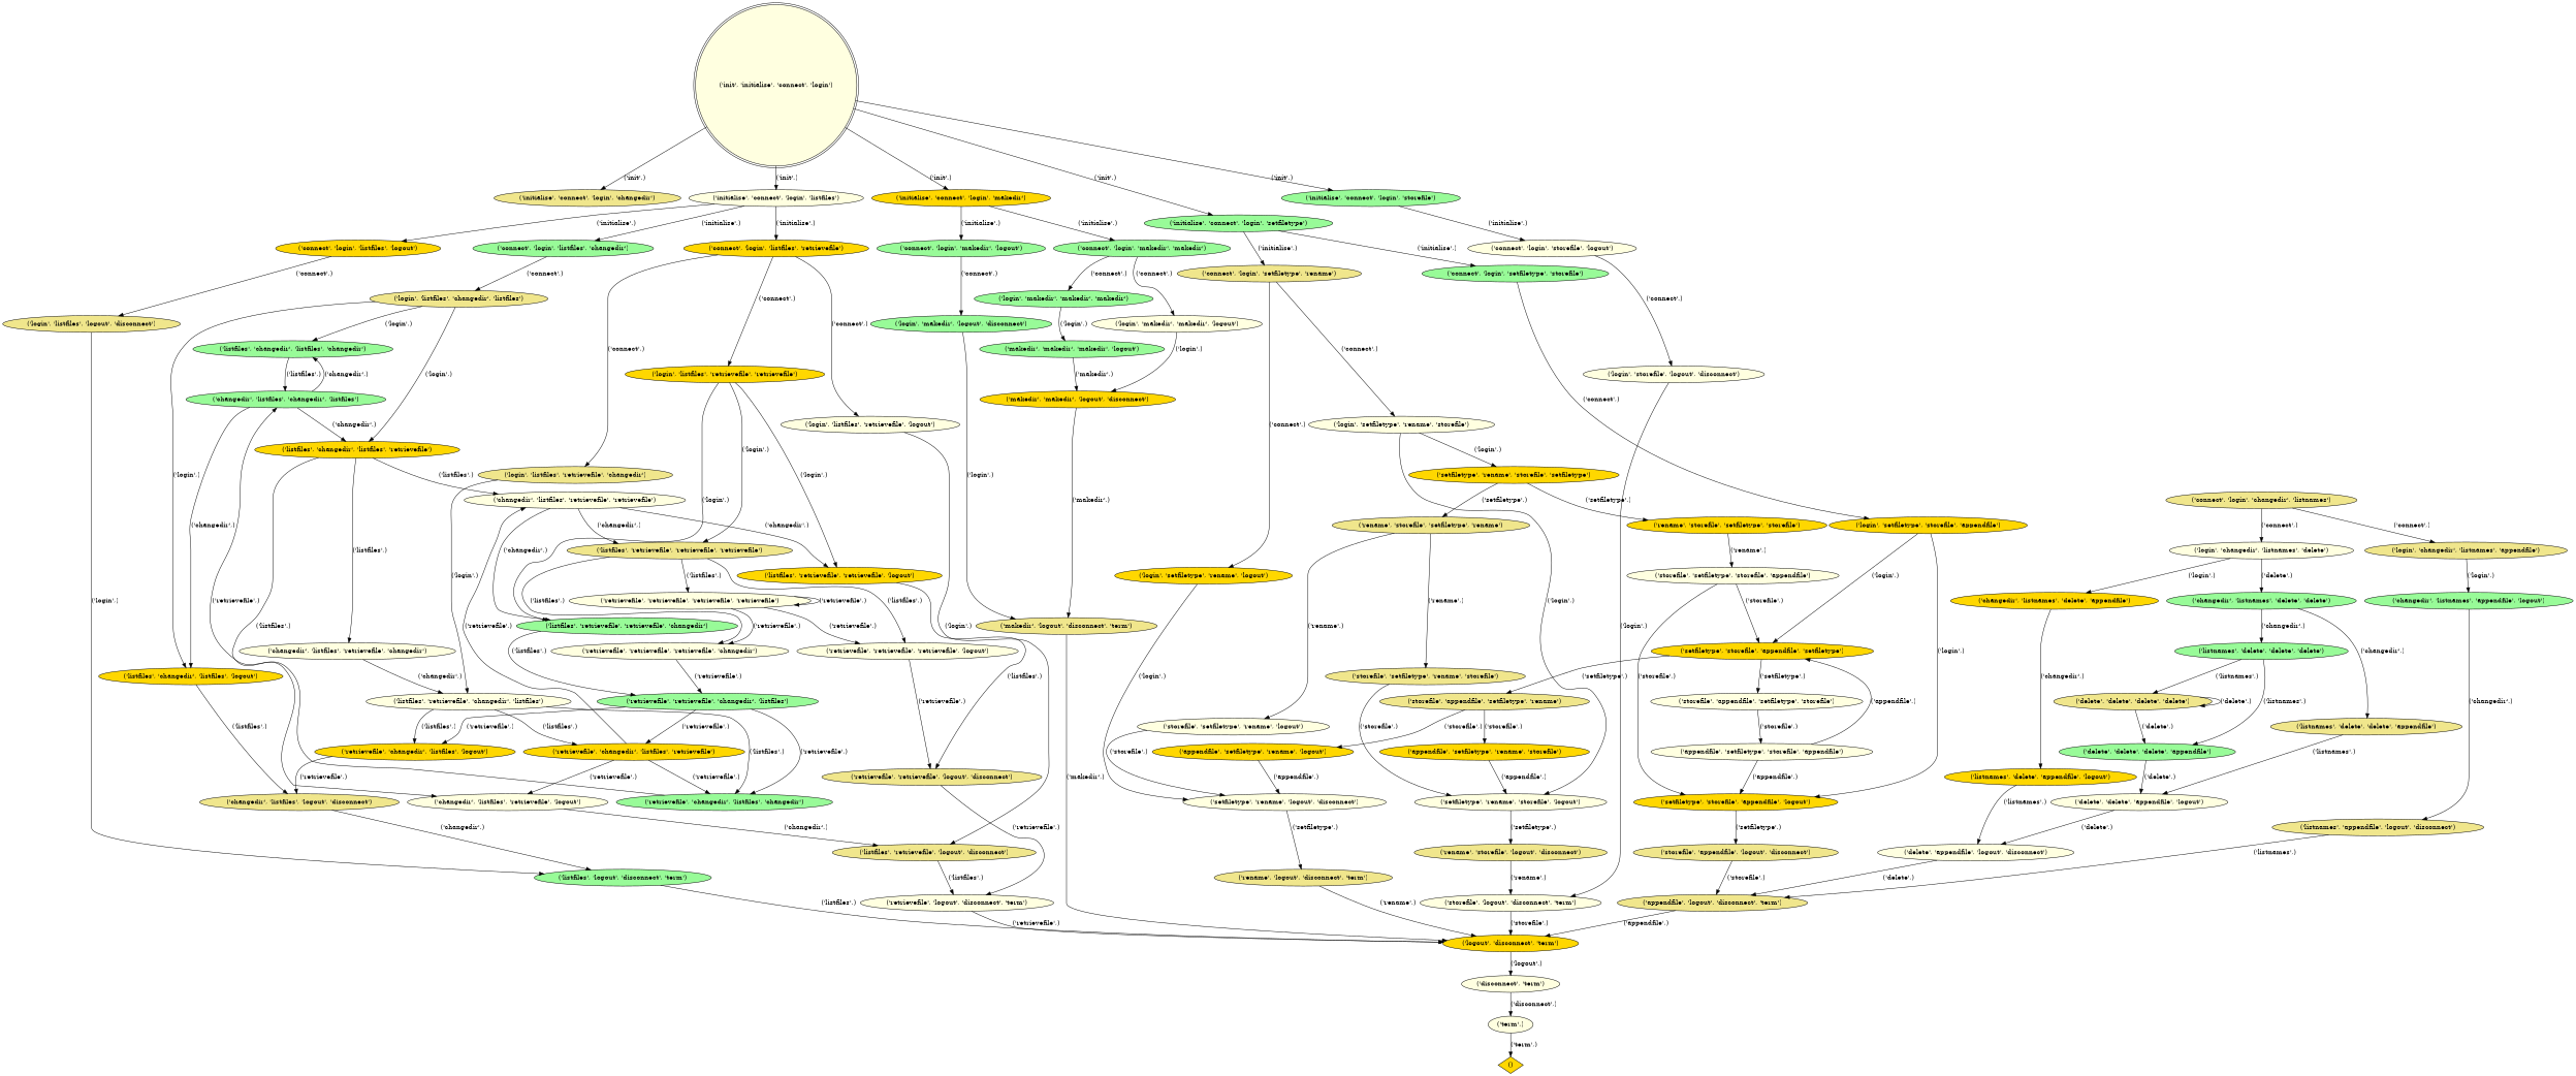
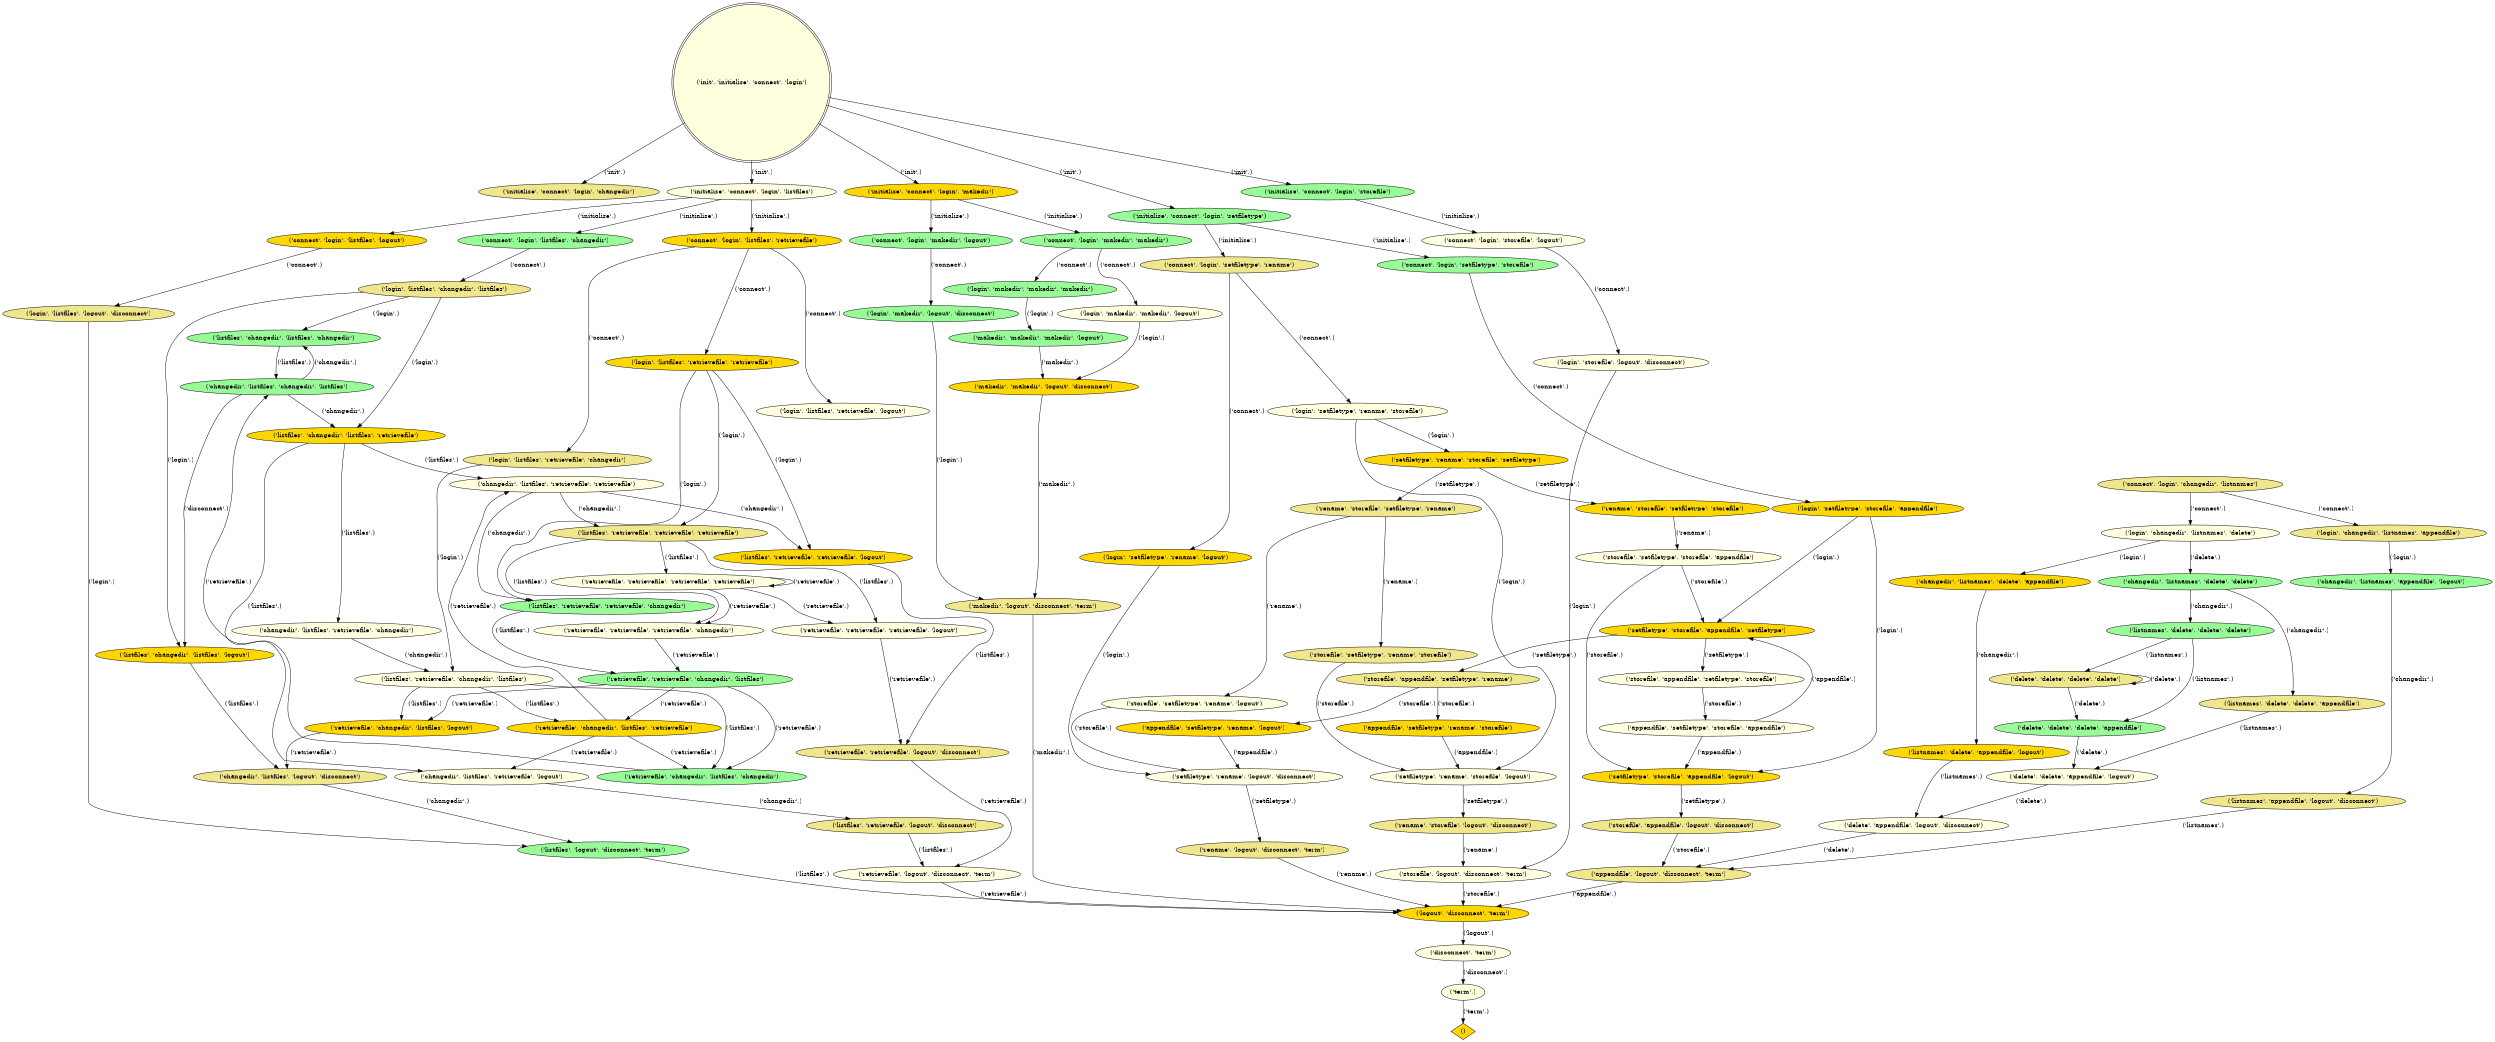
  digraph {
    node [fillcolor=lightyellow style=filled]
    edge [weight=5]
    n1 [label="('init', 'initialise', 'connect', 'login')" shape=doublecircle]
    n2 [fillcolor=khaki label="('initialise', 'connect', 'login', 'changedir')"]
    n3 [label="('initialise', 'connect', 'login', 'listfiles')"]
    n4 [fillcolor=palegreen label="('initialise', 'connect', 'login', 'setfiletype')"]
    n5 [fillcolor=palegreen label="('initialise', 'connect', 'login', 'storefile')"]
    n6 [fillcolor=gold label="('initialise', 'connect', 'login', 'makedir')"]
    n7 [fillcolor=gold label="('connect', 'login', 'listfiles', 'logout')"]
    n8 [fillcolor=palegreen label="('connect', 'login', 'listfiles', 'changedir')"]
    n9 [fillcolor=gold label="('connect', 'login', 'listfiles', 'retrievefile')"]
    n10 [fillcolor=khaki label="('connect', 'login', 'setfiletype', 'rename')"]
    n11 [fillcolor=palegreen label="('connect', 'login', 'setfiletype', 'storefile')"]
    n12 [label="('connect', 'login', 'storefile', 'logout')"]
    n13 [fillcolor=palegreen label="('connect', 'login', 'makedir', 'logout')"]
    n14 [fillcolor=palegreen label="('connect', 'login', 'makedir', 'makedir')"]
    n15 [fillcolor=khaki label="('connect', 'login', 'changedir', 'listnames')"]
    n16 [label="('login', 'changedir', 'listnames', 'delete')"]
    n17 [fillcolor=khaki label="('login', 'changedir', 'listnames', 'appendfile')"]
    n18 [fillcolor=palegreen label="('changedir', 'listnames', 'delete', 'delete')"]
    n19 [fillcolor=gold label="('changedir', 'listnames', 'delete', 'appendfile')"]
    n20 [fillcolor=palegreen label="('changedir', 'listnames', 'appendfile', 'logout')"]
    n21 [fillcolor=khaki label="('listnames', 'delete', 'delete', 'appendfile')"]
    n22 [fillcolor=palegreen label="('listnames', 'delete', 'delete', 'delete')"]
    n23 [fillcolor=gold label="('listnames', 'delete', 'appendfile', 'logout')"]
    n24 [label="('delete', 'delete', 'appendfile', 'logout')"]
    n25 [fillcolor=palegreen label="('delete', 'delete', 'delete', 'appendfile')"]
    n26 [fillcolor=khaki label="('delete', 'delete', 'delete', 'delete')"]
    n27 [label="('delete', 'appendfile', 'logout', 'disconnect')"]
    n28 [fillcolor=khaki label="('appendfile', 'logout', 'disconnect', 'term')"]
    n29 [fillcolor=gold label="('logout', 'disconnect', 'term')"]
    n30 [label="('disconnect', 'term')"]
    n31 [label="('term',)"]
    n32 [fillcolor=gold label="()" shape=diamond]
    n33 [fillcolor=khaki label="('login', 'listfiles', 'logout', 'disconnect')"]
    n34 [fillcolor=khaki label="('login', 'listfiles', 'changedir', 'listfiles')"]
    n35 [fillcolor=khaki label="('login', 'listfiles', 'retrievefile', 'changedir')"]
    n36 [label="('login', 'listfiles', 'retrievefile', 'logout')"]
    n37 [fillcolor=gold label="('login', 'listfiles', 'retrievefile', 'retrievefile')"]
    n38 [fillcolor=palegreen label="('listfiles', 'logout', 'disconnect', 'term')"]
    n39 [fillcolor=gold label="('login', 'setfiletype', 'rename', 'logout')"]
    n40 [label="('login', 'setfiletype', 'rename', 'storefile')"]
    n41 [fillcolor=gold label="('login', 'setfiletype', 'storefile', 'appendfile')"]
    n42 [label="('setfiletype', 'rename', 'logout', 'disconnect')"]
    n43 [fillcolor=gold label="('setfiletype', 'rename', 'storefile', 'setfiletype')"]
    n44 [label="('setfiletype', 'rename', 'storefile', 'logout')"]
    n45 [fillcolor=khaki label="('rename', 'logout', 'disconnect', 'term')"]
    n46 [fillcolor=gold label="('listfiles', 'changedir', 'listfiles', 'logout')"]
    n47 [fillcolor=palegreen label="('listfiles', 'changedir', 'listfiles', 'changedir')"]
    n48 [fillcolor=gold label="('listfiles', 'changedir', 'listfiles', 'retrievefile')"]
    n49 [fillcolor=khaki label="('changedir', 'listfiles', 'logout', 'disconnect')"]
    n50 [fillcolor=palegreen label="('changedir', 'listfiles', 'changedir', 'listfiles')"]
    n51 [label="('changedir', 'listfiles', 'retrievefile', 'logout')"]
    n52 [label="('changedir', 'listfiles', 'retrievefile', 'retrievefile')"]
    n53 [label="('changedir', 'listfiles', 'retrievefile', 'changedir')"]
    n54 [label="('login', 'storefile', 'logout', 'disconnect')"]
    n55 [label="('storefile', 'logout', 'disconnect', 'term')"]
    n56 [fillcolor=palegreen label="('login', 'makedir', 'logout', 'disconnect')"]
    n57 [label="('login', 'makedir', 'makedir', 'logout')"]
    n58 [fillcolor=palegreen label="('login', 'makedir', 'makedir', 'makedir')"]
    n59 [fillcolor=khaki label="('makedir', 'logout', 'disconnect', 'term')"]
    n60 [fillcolor=khaki label="('listnames', 'appendfile', 'logout', 'disconnect')"]
    n61 [label="('listfiles', 'retrievefile', 'changedir', 'listfiles')"]
    n62 [fillcolor=khaki label="('listfiles', 'retrievefile', 'logout', 'disconnect')"]
    n63 [fillcolor=khaki label="('listfiles', 'retrievefile', 'retrievefile', 'retrievefile')"]
    n64 [fillcolor=palegreen label="('listfiles', 'retrievefile', 'retrievefile', 'changedir')"]
    n65 [fillcolor=gold label="('listfiles', 'retrievefile', 'retrievefile', 'logout')"]
    n66 [fillcolor=palegreen label="('retrievefile', 'changedir', 'listfiles', 'changedir')"]
    n67 [fillcolor=gold label="('retrievefile', 'changedir', 'listfiles', 'logout')"]
    n68 [fillcolor=gold label="('retrievefile', 'changedir', 'listfiles', 'retrievefile')"]
    n69 [fillcolor=gold label="('setfiletype', 'storefile', 'appendfile', 'logout')"]
    n70 [fillcolor=gold label="('setfiletype', 'storefile', 'appendfile', 'setfiletype')"]
    n71 [fillcolor=khaki label="('storefile', 'appendfile', 'logout', 'disconnect')"]
    n72 [fillcolor=khaki label="('storefile', 'appendfile', 'setfiletype', 'rename')"]
    n73 [label="('storefile', 'appendfile', 'setfiletype', 'storefile')"]
    n74 [fillcolor=khaki label="('rename', 'storefile', 'setfiletype', 'rename')"]
    n75 [fillcolor=gold label="('rename', 'storefile', 'setfiletype', 'storefile')"]
    n76 [fillcolor=khaki label="('rename', 'storefile', 'logout', 'disconnect')"]
    n77 [label="('storefile', 'setfiletype', 'rename', 'logout')"]
    n78 [fillcolor=khaki label="('storefile', 'setfiletype', 'rename', 'storefile')"]
    n79 [label="('storefile', 'setfiletype', 'storefile', 'appendfile')"]
    n80 [label="('retrievefile', 'logout', 'disconnect', 'term')"]
    n81 [fillcolor=gold label="('makedir', 'makedir', 'logout', 'disconnect')"]
    n82 [fillcolor=palegreen label="('makedir', 'makedir', 'makedir', 'logout')"]
    n83 [fillcolor=gold label="('appendfile', 'setfiletype', 'rename', 'storefile')"]
    n84 [fillcolor=gold label="('appendfile', 'setfiletype', 'rename', 'logout')"]
    n85 [label="('appendfile', 'setfiletype', 'storefile', 'appendfile')"]
    n86 [label="('retrievefile', 'retrievefile', 'retrievefile', 'retrievefile')"]
    n87 [label="('retrievefile', 'retrievefile', 'retrievefile', 'changedir')"]
    n88 [label="('retrievefile', 'retrievefile', 'retrievefile', 'logout')"]
    n89 [fillcolor=palegreen label="('retrievefile', 'retrievefile', 'changedir', 'listfiles')"]
    n90 [fillcolor=khaki label="('retrievefile', 'retrievefile', 'logout', 'disconnect')"]
    n1 -> n2 [label="('init',)" weight=254]
    n1 -> n3 [label="('init',)" weight=335]
    n1 -> n4 [label="('init',)" weight=201]
    n1 -> n5 [label="('init',)" weight=99]
    n1 -> n6 [label="('init',)" weight=111]
    n3 -> n7 [label="('initialise',)" weight=135]
    n3 -> n8 [label="('initialise',)" weight=127]
    n3 -> n9 [label="('initialise',)" weight=73]
    n4 -> n10 [label="('initialise',)" weight=89]
    n4 -> n11 [label="('initialise',)" weight=112]
    n5 -> n12 [label="('initialise',)" weight=99]
    n6 -> n13 [label="('initialise',)" weight=97]
    n6 -> n14 [label="('initialise',)" weight=14]
    n7 -> n33 [label="('connect',)" weight=135]
    n8 -> n34 [label="('connect',)" weight=127]
    n9 -> n35 [label="('connect',)" weight=33]
    n9 -> n36 [label="('connect',)" weight=30]
    n9 -> n37 [label="('connect',)" weight=10]
    n10 -> n39 [label="('connect',)" weight=39]
    n10 -> n40 [label="('connect',)" weight=50]
    n11 -> n41 [label="('connect',)" weight=112]
    n12 -> n54 [label="('connect',)" weight=99]
    n13 -> n56 [label="('connect',)" weight=97]
    n14 -> n57 [label="('connect',)" weight=9]
    n14 -> n58 [label="('connect',)"]
    n15 -> n16 [label="('connect',)" weight=137]
    n15 -> n17 [label="('connect',)" weight=117]
    n16 -> n18 [label="('delete',)" weight=76]
    n16 -> n19 [label="('login',)" weight=61]
    n17 -> n20 [label="('login',)" weight=117]
    n18 -> n21 [label="('changedir',)" weight=30]
    n18 -> n22 [label="('changedir',)" weight=46]
    n19 -> n23 [label="('changedir',)" weight=61]
    n20 -> n60 [label="('changedir',)" weight=117]
    n21 -> n24 [label="('listnames',)" weight=30]
    n22 -> n25 [label="('listnames',)" weight=22]
    n22 -> n26 [label="('listnames',)" weight=24]
    n23 -> n27 [label="('listnames',)" weight=61]
    n24 -> n27 [label="('delete',)" weight=76]
    n25 -> n24 [label="('delete',)" weight=46]
    n26 -> n25 [label="('delete',)" weight=24]
    n26 -> n26 [label="('delete',)" weight=32]
    n27 -> n28 [label="('delete',)" weight=137]
    n28 -> n29 [label="('appendfile',)" weight=363]
    n29 -> n30 [label="('logout',)" weight=1000]
    n30 -> n31 [label="('disconnect',)" weight=1000]
    n31 -> n32 [label="('term',)" weight=1000]
    n33 -> n38 [label="('login',)" weight=135]
    n34 -> n46 [label="('login',)" weight=47]
    n34 -> n47 [label="('login',)" weight=50]
    n34 -> n48 [label="('login',)" weight=30]
    n35 -> n61 [label="('login',)" weight=33]
-   n36 -> n62 [label="('login',)" weight=30]
    n37 -> n63 [label="('login',)" weight=2]
    n37 -> n64 [label="('login',)"]
    n37 -> n65 [label="('login',)" weight=3]
    n38 -> n29 [label="('listfiles',)" weight=267]
    n39 -> n42 [label="('login',)" weight=39]
    n40 -> n43 [label="('login',)" weight=10]
    n40 -> n44 [label="('login',)" weight=40]
    n41 -> n69 [label="('login',)" weight=95]
    n41 -> n70 [label="('login',)" weight=17]
    n42 -> n45 [label="('setfiletype',)" weight=46]
    n43 -> n74 [label="('setfiletype',)" weight=4]
    n43 -> n75 [label="('setfiletype',)" weight=6]
    n44 -> n76 [label="('setfiletype',)" weight=46]
    n45 -> n29 [label="('rename',)" weight=46]
    n46 -> n49 [label="('listfiles',)" weight=106]
    n47 -> n50 [label="('listfiles',)" weight=130]
    n48 -> n51 [label="('listfiles',)" weight=24]
    n48 -> n52 [label="('listfiles',)" weight=13]
    n48 -> n53 [label="('listfiles',)" weight=23]
    n49 -> n38 [label="('changedir',)" weight=132]
-   n50 -> n46 [label="('changedir',)" weight=59]
+   n50 -> n46 [label="('disconnect',)" weight=59]
    n50 -> n47 [label="('changedir',)" weight=80]
    n50 -> n48 [label="('changedir',)" weight=30]
    n51 -> n62 [label="('changedir',)" weight=28]
    n52 -> n63 [label="('changedir',)"]
    n52 -> n64 [label="('changedir',)"]
    n52 -> n65 [label="('changedir',)"]
    n53 -> n61 [label="('changedir',)" weight=26]
    n54 -> n55 [label="('login',)" weight=99]
    n55 -> n29 [label="('storefile',)" weight=145]
    n56 -> n59 [label="('login',)" weight=97]
    n57 -> n81 [label="('login',)" weight=9]
    n58 -> n82 [label="('login',)"]
    n59 -> n29 [label="('makedir',)" weight=111]
    n60 -> n28 [label="('listnames',)" weight=117]
    n61 -> n66 [label="('listfiles',)" weight=32]
    n61 -> n67 [label="('listfiles',)" weight=20]
    n61 -> n68 [label="('listfiles',)" weight=7]
    n62 -> n80 [label="('listfiles',)" weight=58]
    n63 -> n86 [label="('listfiles',)" weight=3]
    n63 -> n87 [label="('listfiles',)" weight=3]
    n63 -> n88 [label="('listfiles',)" weight=1]
    n64 -> n89 [label="('listfiles',)" weight=10]
    n65 -> n90 [label="('listfiles',)" weight=8]
    n66 -> n50 [label="('retrievefile',)" weight=39]
    n67 -> n49 [label="('retrievefile',)" weight=26]
    n68 -> n51 [label="('retrievefile',)" weight=4]
    n68 -> n52 [label="('retrievefile',)" weight=2]
    n68 -> n66 [label="('retrievefile',)" weight=3]
    n69 -> n71 [label="('setfiletype',)" weight=109]
    n70 -> n72 [label="('setfiletype',)" weight=9]
    n70 -> n73 [label="('setfiletype',)" weight=13]
    n71 -> n28 [label="('storefile',)" weight=109]
    n72 -> n83 [label="('storefile',)"]
    n72 -> n84 [label="('storefile',)" weight=4]
    n73 -> n85 [label="('storefile',)" weight=13]
    n74 -> n77 [label="('rename',)" weight=3]
    n74 -> n78 [label="('rename',)" weight=1]
    n75 -> n79 [label="('rename',)" weight=6]
    n76 -> n55 [label="('rename',)" weight=46]
    n77 -> n42 [label="('storefile',)" weight=3]
    n78 -> n44 [label="('storefile',)" weight=1]
    n79 -> n69 [label="('storefile',)" weight=3]
    n79 -> n70 [label="('storefile',)" weight=3]
    n80 -> n29 [label="('retrievefile',)" weight=68]
    n81 -> n59 [label="('makedir',)" weight=14]
    n82 -> n81 [label="('makedir',)"]
    n83 -> n44 [label="('appendfile',)"]
    n84 -> n42 [label="('appendfile',)" weight=4]
    n85 -> n69 [label="('appendfile',)" weight=11]
    n85 -> n70 [label="('appendfile',)" weight=2]
    n86 -> n86 [label="('retrievefile',)" weight=1]
    n86 -> n87 [label="('retrievefile',)" weight=2]
    n86 -> n88 [label="('retrievefile',)" weight=1]
    n87 -> n89 [label="('retrievefile',)"]
    n88 -> n90 [label="('retrievefile',)" weight=2]
    n89 -> n66 [label="('retrievefile',)" weight=7]
    n89 -> n67 [label="('retrievefile',)" weight=6]
    n89 -> n68 [label="('retrievefile',)" weight=2]
    n90 -> n80 [label="('retrievefile',)" weight=10]
  }
